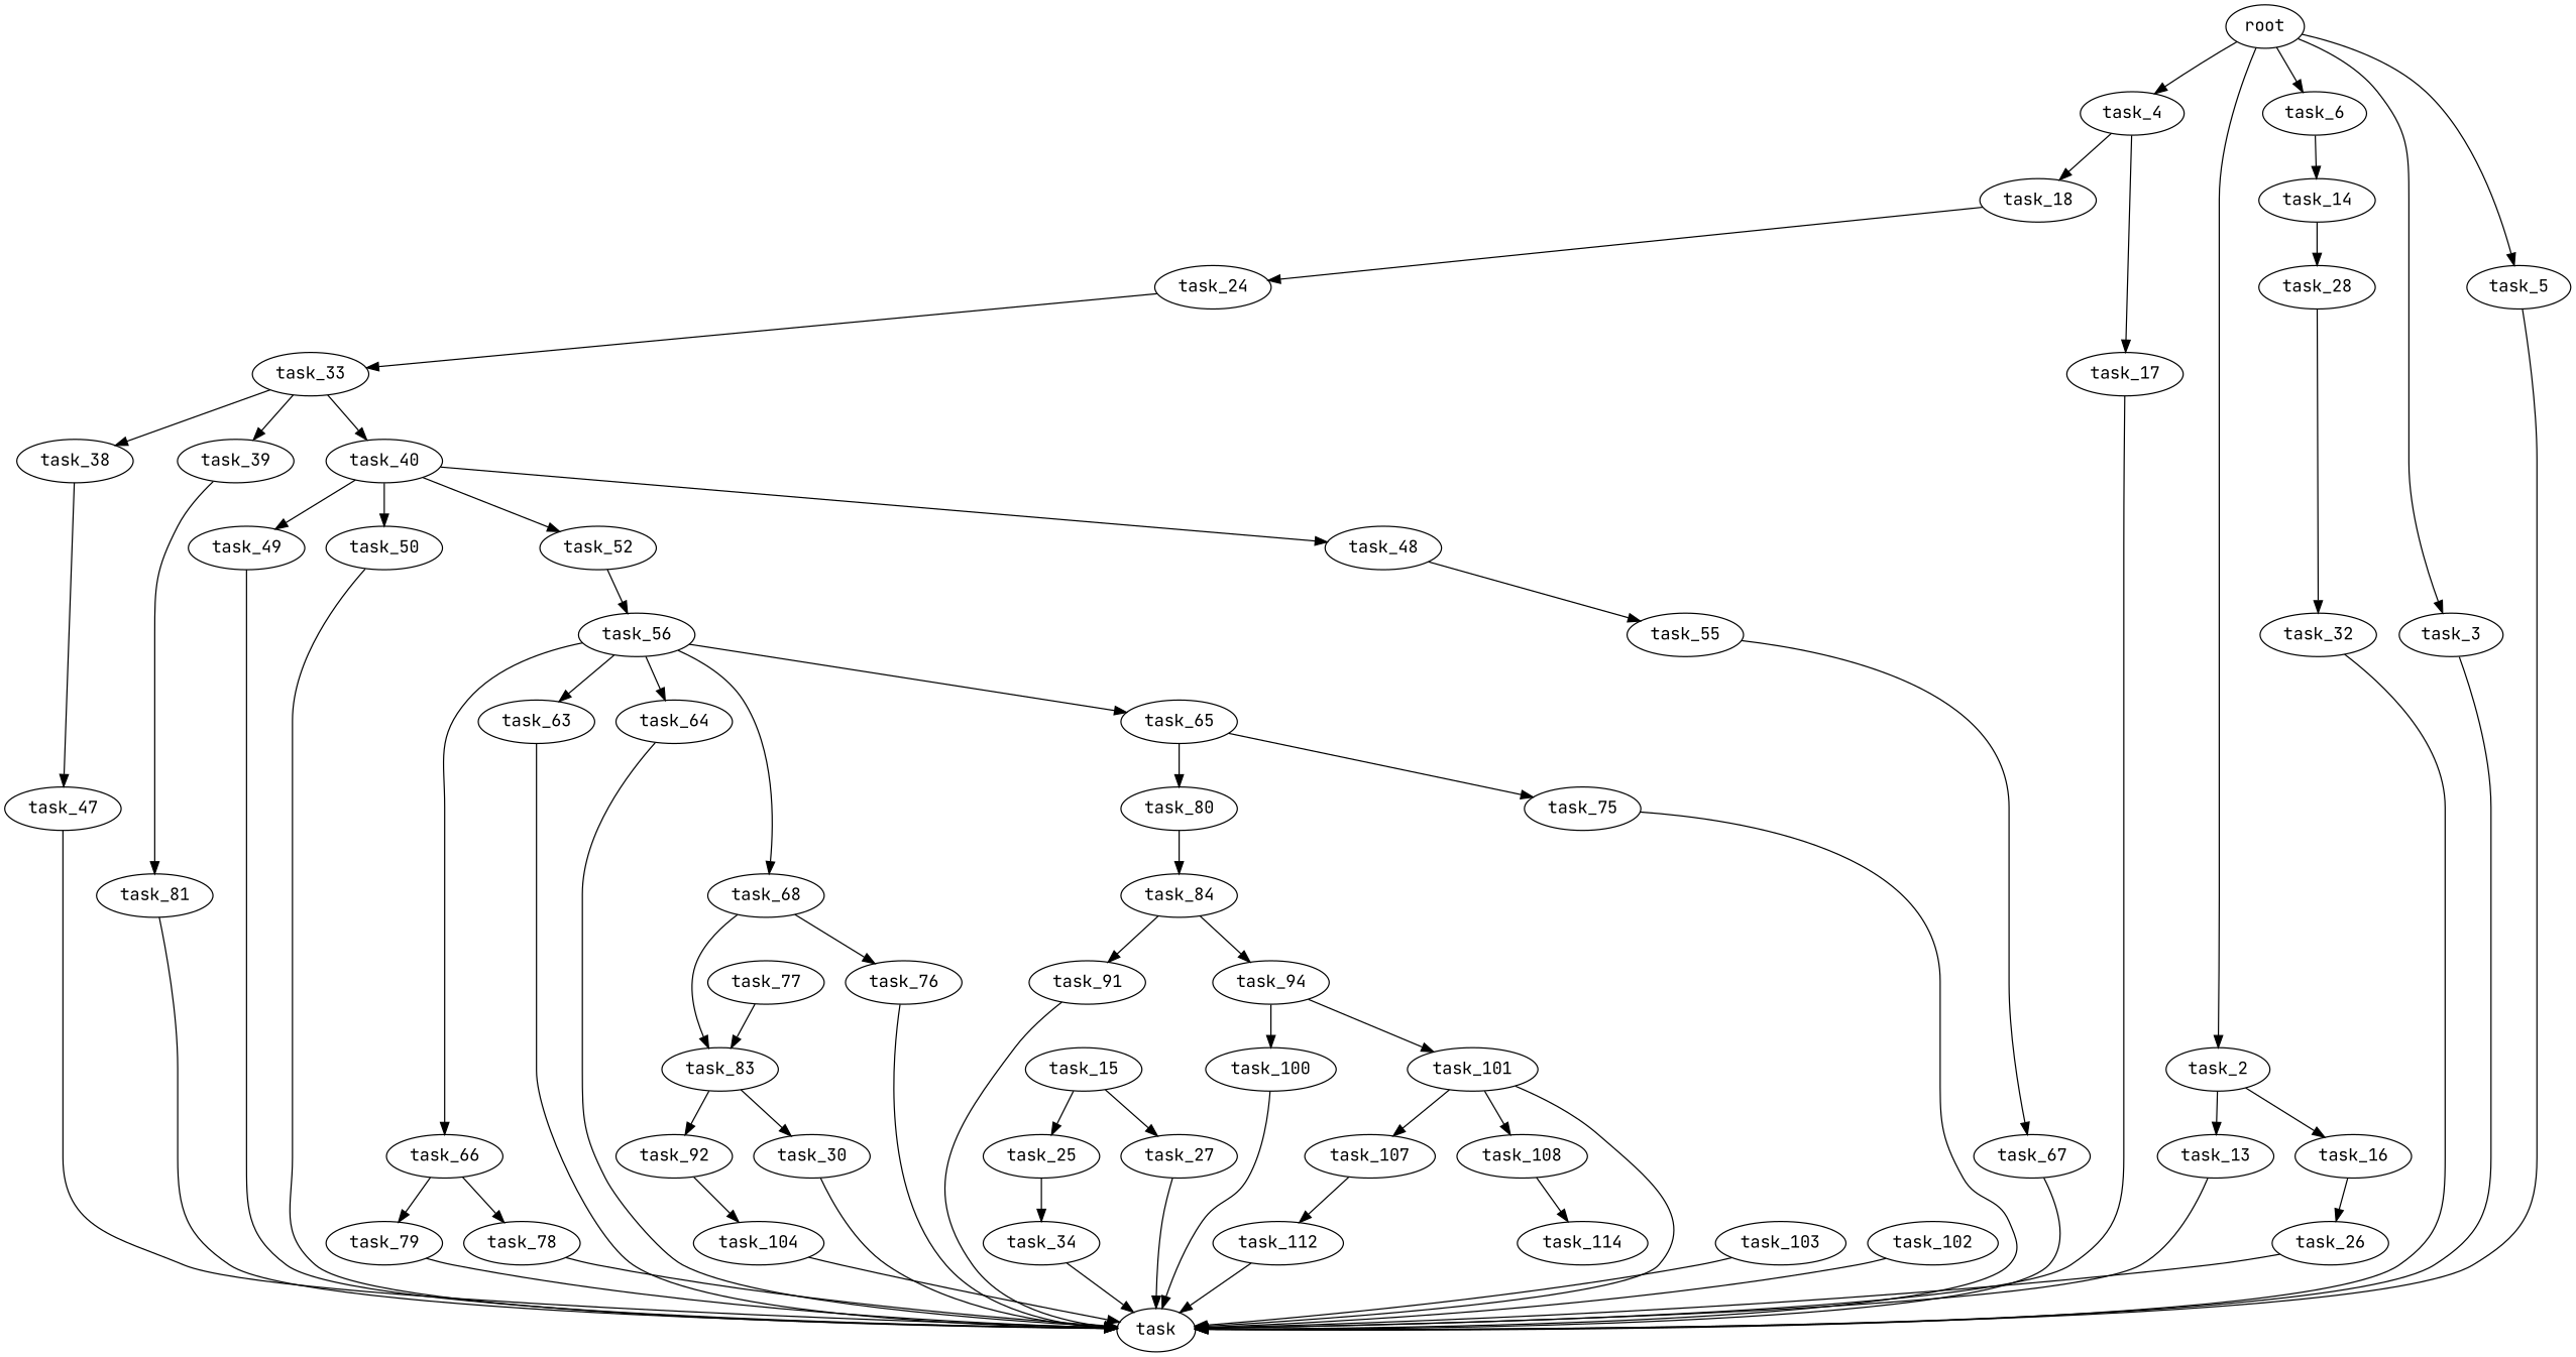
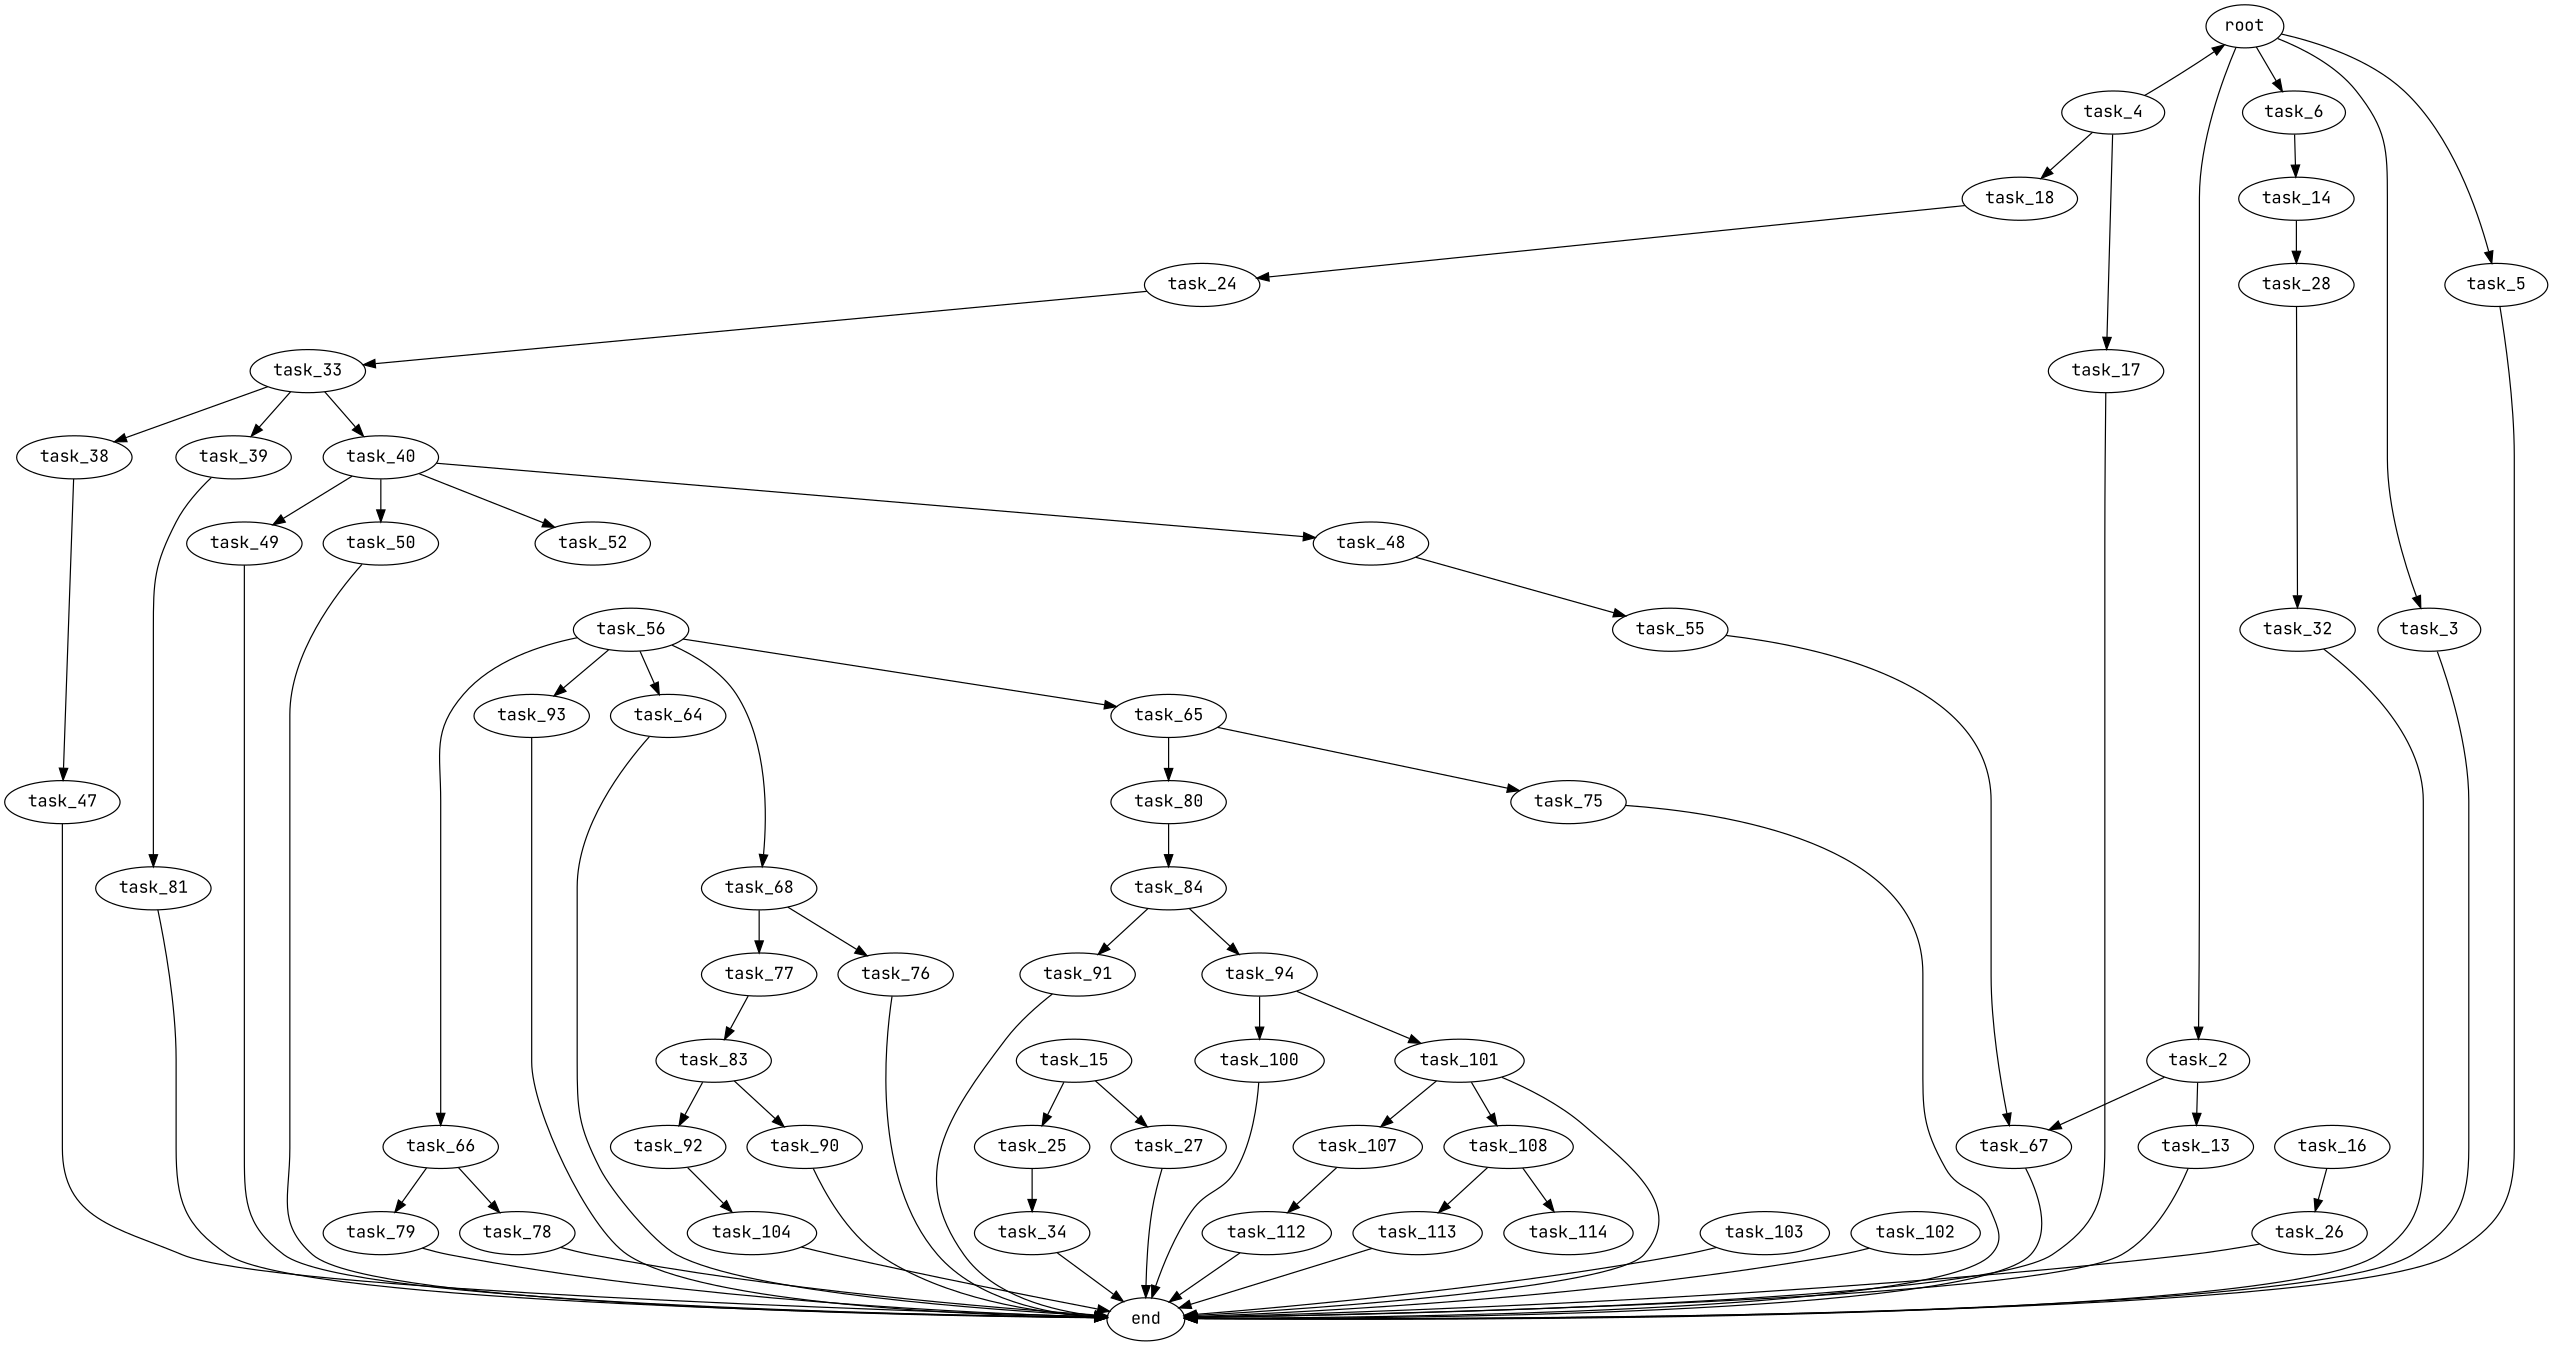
  digraph {
    fontname="JetBrains Mono"
    node [fontname="JetBrains Mono"]
    edge [fontname="JetBrains Mono"]
    root
    task_2
    task_3
    task_4
    task_5
    task_6
    task_13
    task_16
-   end [label=task]
+   end
    task_17
    task_18
    task_14
    task_15
    task_25
    task_27
    task_26
    task_24
    task_28
    task_32
    task_34
    task_33
    task_38
    task_39
    task_40
    task_47
    n26 [label=task_81]
    task_48
    task_49
    task_50
    task_52
    task_55
    task_56
    task_67
-   task_63
+   task_63 [label=task_93]
    task_64
    task_65
    task_66
    task_68
    task_75
    task_80
    task_78
    task_79
    task_76
    task_77
    task_84
    task_83
-   task_90 [label=task_30]
+   task_90
    task_92
    task_91
    task_94
    task_104
    task_100
    task_101
    task_103
    task_102
    task_107
    task_108
    task_112
+   task_113
    task_114
    root -> task_2
    root -> task_3
-   root -> task_4
+   task_4 -> root
    root -> task_5
    root -> task_6
    task_2 -> task_13
-   task_2 -> task_16
+   task_2 -> task_67
    task_3 -> end
    task_4 -> task_17
    task_4 -> task_18
    task_5 -> end
    task_6 -> task_14
    task_13 -> end
    task_16 -> task_26
    task_17 -> end
    task_18 -> task_24
    task_14 -> task_28
    task_15 -> task_25
    task_15 -> task_27
    task_25 -> task_34
    task_27 -> end
    task_26 -> end
    task_24 -> task_33
    task_28 -> task_32
    task_32 -> end
    task_34 -> end
    task_33 -> task_38
    task_33 -> task_39
    task_33 -> task_40
    task_38 -> task_47
    task_39 -> n26
    task_40 -> task_48
    task_40 -> task_49
    task_40 -> task_50
    task_40 -> task_52
    task_47 -> end
    n26 -> end
    task_48 -> task_55
    task_49 -> end
    task_50 -> end
-   task_52 -> task_56
    task_55 -> task_67
    task_56 -> task_63
    task_56 -> task_64
    task_56 -> task_65
    task_56 -> task_66
    task_56 -> task_68
    task_67 -> end
    task_63 -> end
    task_64 -> end
    task_65 -> task_75
    task_65 -> task_80
    task_66 -> task_78
    task_66 -> task_79
    task_68 -> task_76
-   task_68 -> task_83
+   task_68 -> task_77
    task_75 -> end
    task_80 -> task_84
    task_78 -> end
    task_79 -> end
    task_76 -> end
    task_77 -> task_83
    task_84 -> task_91
    task_84 -> task_94
    task_83 -> task_90
    task_83 -> task_92
    task_90 -> end
    task_92 -> task_104
    task_91 -> end
    task_94 -> task_100
    task_94 -> task_101
    task_104 -> end
    task_100 -> end
    task_101 -> end
    task_101 -> task_107
    task_101 -> task_108
    task_103 -> end
    task_102 -> end
    task_107 -> task_112
+   task_108 -> task_113
    task_108 -> task_114
    task_112 -> end
+   task_113 -> end
  }
